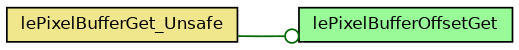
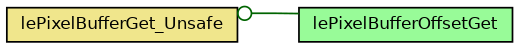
  digraph {
    rankdir=LR
    node [color=black fontname=Helvetica fontsize=10 shape=record style=filled]
    n1 [fillcolor=khaki fontcolor=black height=0.2 label=lePixelBufferGet_Unsafe width=0.4]
    n2 [fillcolor=palegreen height=0.2 label=lePixelBufferOffsetGet width=0.4]
-   n1 -> n2 [color=darkgreen fontname=Helvetica fontsize=10 labelfontname=Helvetica labelfontsize=10 style=solid arrowhead=odot]
+   n2 -> n1 [color=darkgreen fontname=Helvetica fontsize=10 labelfontname=Helvetica labelfontsize=10 style=solid arrowhead=odot]
  }
